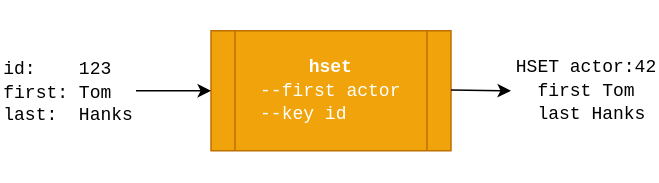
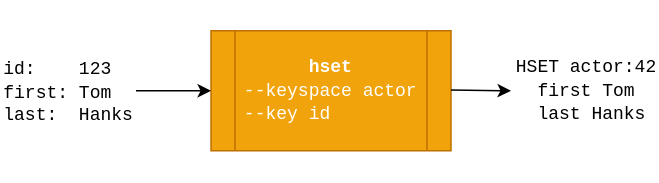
  <mxCell id="0" />
  <mxCell id="1" parent="0" />
- <mxCell id="2" value="&lt;b&gt;&lt;font face=&quot;Courier New&quot;&gt;hset&lt;/font&gt;&lt;/b&gt;&lt;div style=&quot;text-align: left;&quot;&gt;&lt;font face=&quot;Courier New&quot;&gt;--first actor&lt;/font&gt;&lt;/div&gt;&lt;div style=&quot;text-align: left;&quot;&gt;&lt;font face=&quot;Courier New&quot;&gt;--key id&lt;/font&gt;&lt;/div&gt;" style="shape=process;whiteSpace=wrap;html=1;backgroundOutline=1;fillColor=#f0a30a;strokeColor=#BD7000;fontFamily=Tahoma;fontColor=#FFFFFF;" parent="1" vertex="1"><mxGeometry x="70" y="20" width="160" height="80" as="geometry" /></mxCell>
+ <mxCell id="2" value="&lt;b&gt;&lt;font face=&quot;Courier New&quot;&gt;hset&lt;/font&gt;&lt;/b&gt;&lt;div style=&quot;text-align: left;&quot;&gt;&lt;font face=&quot;Courier New&quot;&gt;--keyspace actor&lt;/font&gt;&lt;/div&gt;&lt;div style=&quot;text-align: left;&quot;&gt;&lt;font face=&quot;Courier New&quot;&gt;--key id&lt;/font&gt;&lt;/div&gt;" style="shape=process;whiteSpace=wrap;html=1;backgroundOutline=1;fillColor=#f0a30a;strokeColor=#BD7000;fontFamily=Tahoma;fontColor=#FFFFFF;" parent="1" vertex="1"><mxGeometry x="70" y="20" width="160" height="80" as="geometry" /></mxCell>
  <mxCell id="3" value="" style="endArrow=classic;html=1;rounded=0;entryX=0;entryY=0.5;entryDx=0;entryDy=0;fontSize=12;fontFamily=Tahoma;" parent="1" target="2" edge="1"><mxGeometry width="50" height="50" relative="1" as="geometry"><mxPoint x="20" y="60" as="sourcePoint" /><mxPoint x="160" y="30" as="targetPoint" /></mxGeometry></mxCell>
  <mxCell id="4" value="&lt;div style=&quot;font-size: 12px;&quot;&gt;&lt;span style=&quot;font-family: &amp;quot;Courier New&amp;quot;; background-color: initial;&quot;&gt;id:&amp;nbsp; &amp;nbsp; 123&lt;/span&gt;&lt;br&gt;&lt;span style=&quot;font-family: &amp;quot;Courier New&amp;quot;; background-color: initial;&quot;&gt;first: Tom&lt;/span&gt;&lt;br&gt;&lt;span style=&quot;font-family: &amp;quot;Courier New&amp;quot;; background-color: initial;&quot;&gt;last:&amp;nbsp; Hanks&lt;/span&gt;&lt;br&gt;&lt;/div&gt;" style="edgeLabel;html=1;align=left;verticalAlign=middle;resizable=0;points=[];fontFamily=Tahoma;fontSize=12;labelBackgroundColor=none;" parent="3" vertex="1" connectable="0"><mxGeometry x="0.479" y="-1" relative="1" as="geometry"><mxPoint x="-127" y="-1" as="offset" /></mxGeometry></mxCell>
  <mxCell id="5" value="" style="endArrow=classic;html=1;rounded=0;fontSize=12;fontFamily=Tahoma;" parent="1" edge="1"><mxGeometry width="50" height="50" relative="1" as="geometry"><mxPoint x="230" y="59.5" as="sourcePoint" /><mxPoint x="270" y="60" as="targetPoint" /></mxGeometry></mxCell>
  <mxCell id="6" value="&lt;div style=&quot;text-align: left; font-size: 12px;&quot;&gt;&lt;font face=&quot;Courier New&quot;&gt;&lt;font style=&quot;background-color: initial;&quot;&gt;HSET actor:42&lt;/font&gt;&lt;/font&gt;&lt;/div&gt;&lt;div style=&quot;text-align: left; font-size: 12px;&quot;&gt;&lt;font face=&quot;Courier New&quot;&gt;&lt;font style=&quot;background-color: initial;&quot;&gt;&amp;nbsp; first Tom&lt;/font&gt;&lt;/font&gt;&lt;/div&gt;&lt;div style=&quot;text-align: left; font-size: 12px;&quot;&gt;&lt;font face=&quot;Courier New&quot;&gt;&lt;span style=&quot;background-color: initial;&quot;&gt;&amp;nbsp; last Hanks&lt;/span&gt;&lt;/font&gt;&lt;br&gt;&lt;/div&gt;" style="edgeLabel;html=1;align=center;verticalAlign=middle;resizable=0;points=[];fontFamily=Tahoma;fontSize=12;labelBackgroundColor=none;" parent="5" vertex="1" connectable="0"><mxGeometry x="0.479" y="-1" relative="1" as="geometry"><mxPoint x="60" y="-1" as="offset" /></mxGeometry></mxCell>
